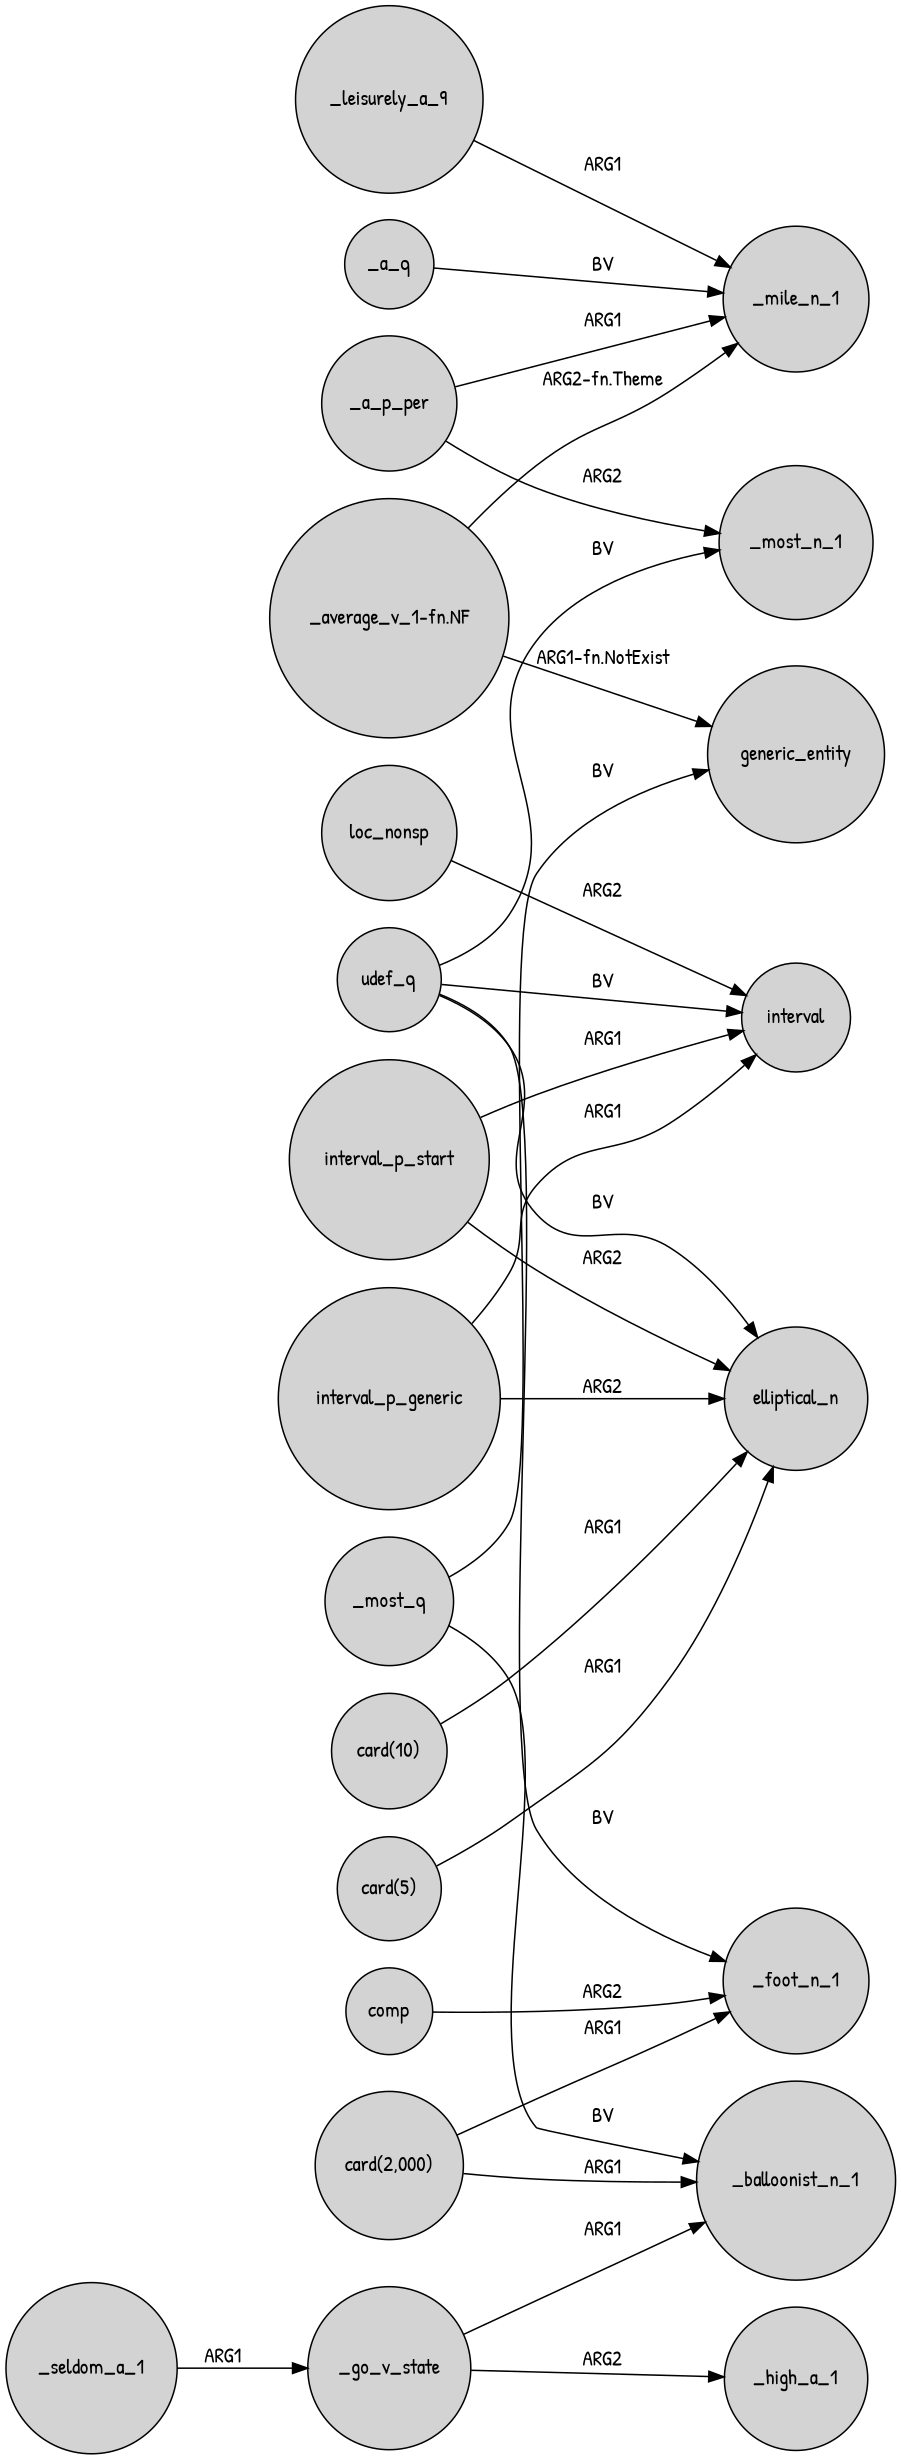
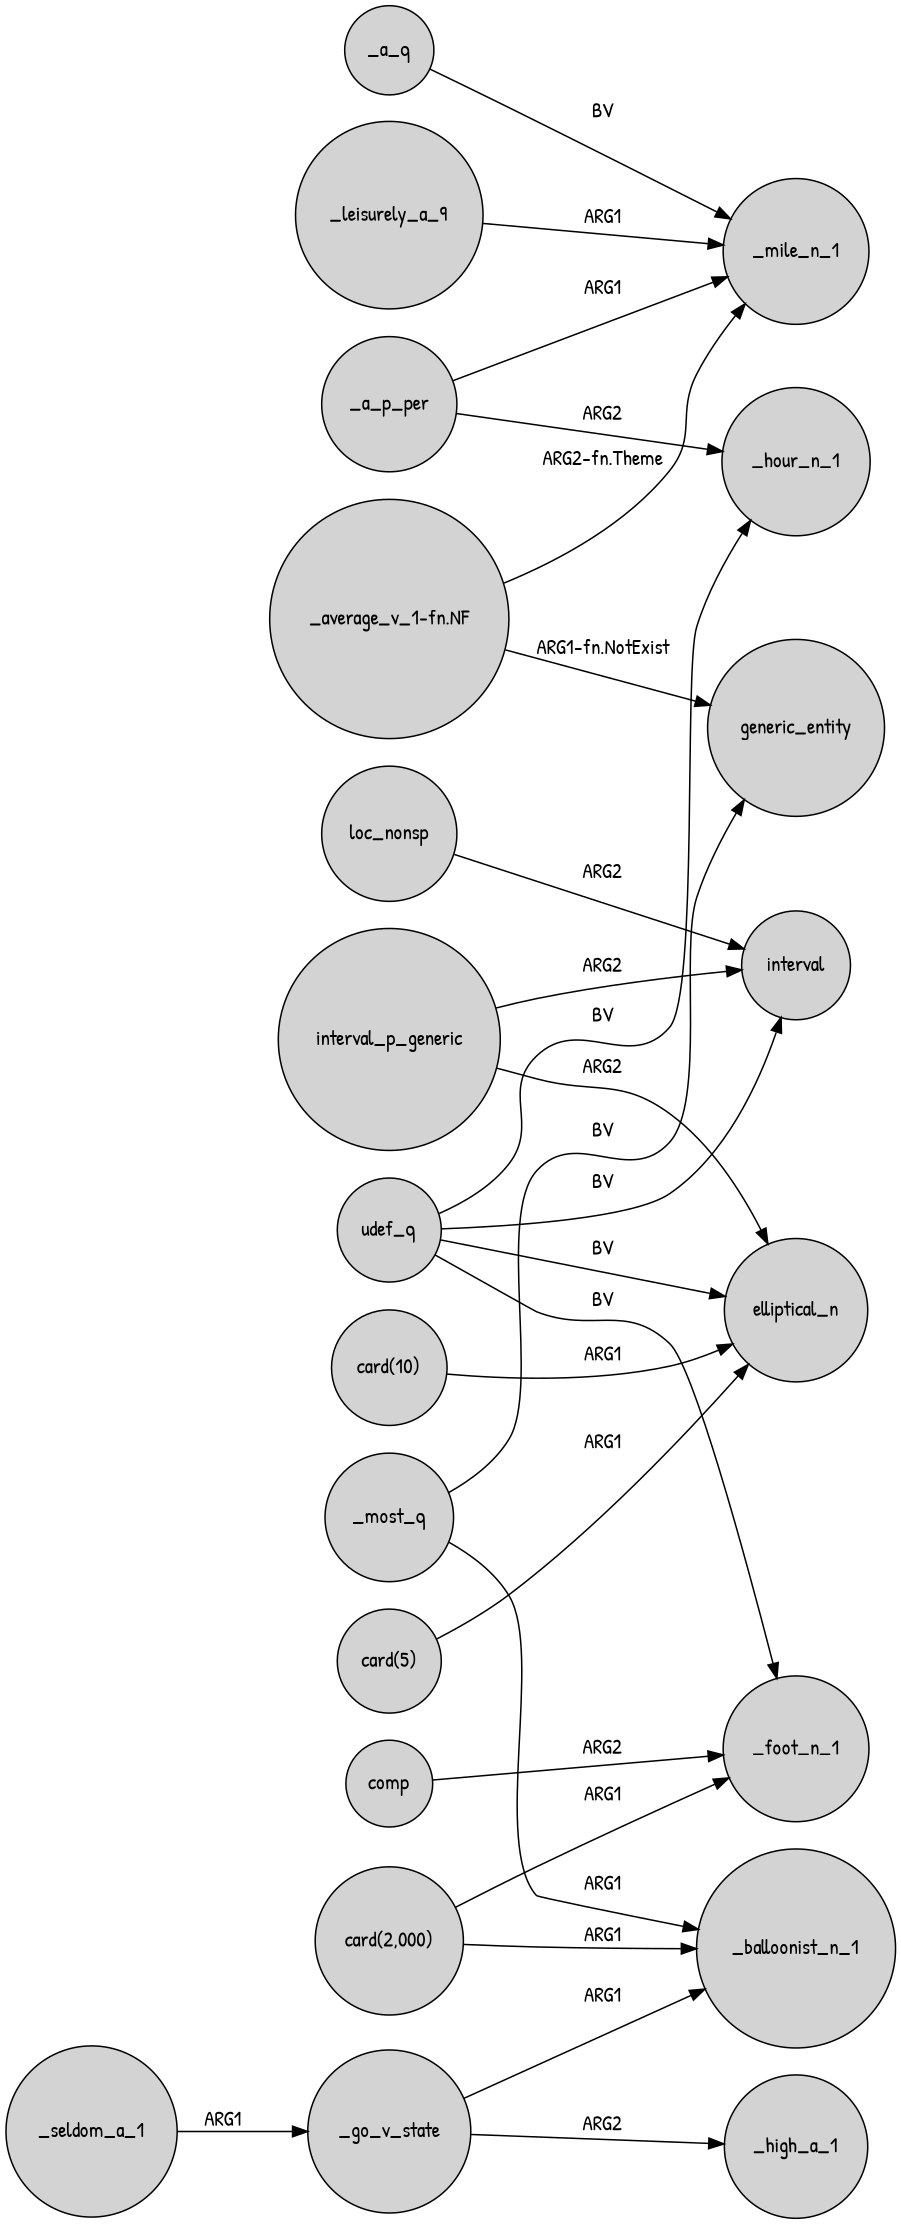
  digraph {
    fontname="Patrick Hand"
    rankdir=LR
    node [fontname="Patrick Hand" shape=circle style=filled]
    edge [fontname="Patrick Hand"]
    "_average_v_1-fn.NF"
    _mile_n_1
    generic_entity
    loc_nonsp
    interval
    _seldom_a_1
    _go_v_state
    _balloonist_n_1
    _high_a_1
    udef_q
    elliptical_n
-   _hour_n_1 [label=_most_n_1]
+   _hour_n_1
    _foot_n_1
    "card(10)"
    "card(5)"
    n16 [label=interval_p_generic]
    _most_q
    comp
-   interval_p_start
    _a_p_per
    n21 [label=_leisurely_a_9]
    "card(2,000)"
    _a_q
    "_average_v_1-fn.NF" -> _mile_n_1 [label="ARG2-fn.Theme"]
    "_average_v_1-fn.NF" -> generic_entity [label="ARG1-fn.NotExist"]
    loc_nonsp -> interval [label=ARG2]
    _seldom_a_1 -> _go_v_state [label=ARG1]
    _go_v_state -> _balloonist_n_1 [label=ARG1]
    _go_v_state -> _high_a_1 [label=ARG2]
    udef_q -> interval [label=BV]
    udef_q -> elliptical_n [label=BV]
    udef_q -> _hour_n_1 [label=BV]
    udef_q -> _foot_n_1 [label=BV]
    "card(10)" -> elliptical_n [label=ARG1]
    "card(5)" -> elliptical_n [label=ARG1]
-   n16 -> interval [label=ARG1]
+   n16 -> interval [label=ARG2]
    n16 -> elliptical_n [label=ARG2]
    _most_q -> generic_entity [label=BV]
-   _most_q -> _balloonist_n_1 [label=BV]
+   _most_q -> _balloonist_n_1 [label=ARG1]
    comp -> _foot_n_1 [label=ARG2]
-   interval_p_start -> interval [label=ARG1]
-   interval_p_start -> elliptical_n [label=ARG2]
    _a_p_per -> _mile_n_1 [label=ARG1]
    _a_p_per -> _hour_n_1 [label=ARG2]
    n21 -> _mile_n_1 [label=ARG1]
    "card(2,000)" -> _balloonist_n_1 [label=ARG1]
    "card(2,000)" -> _foot_n_1 [label=ARG1]
    _a_q -> _mile_n_1 [label=BV]
  }
